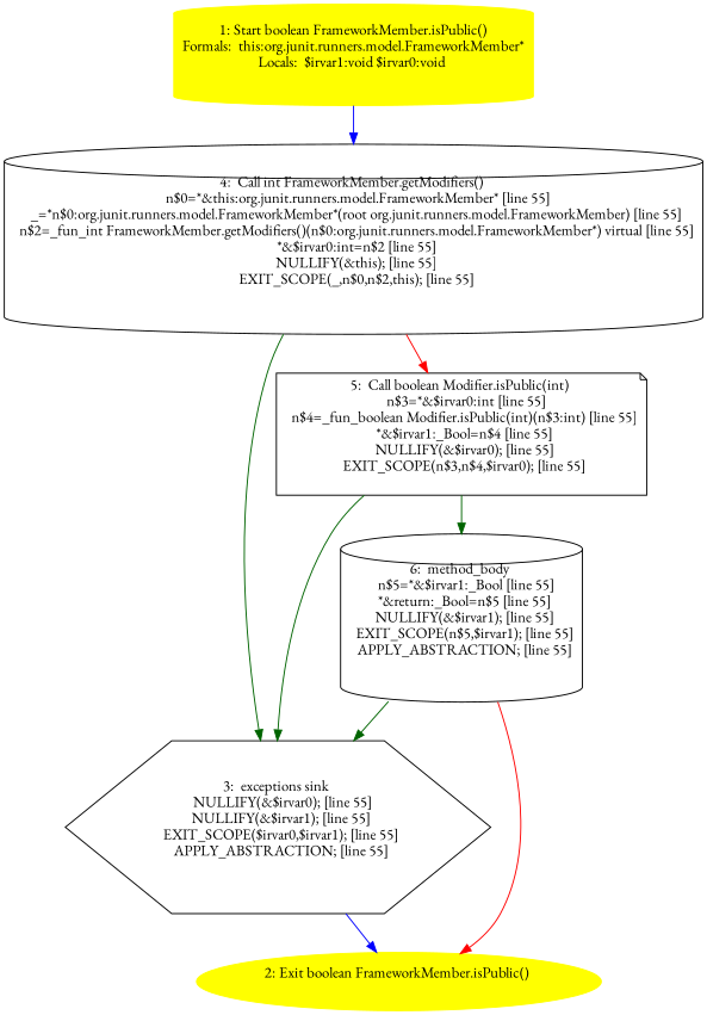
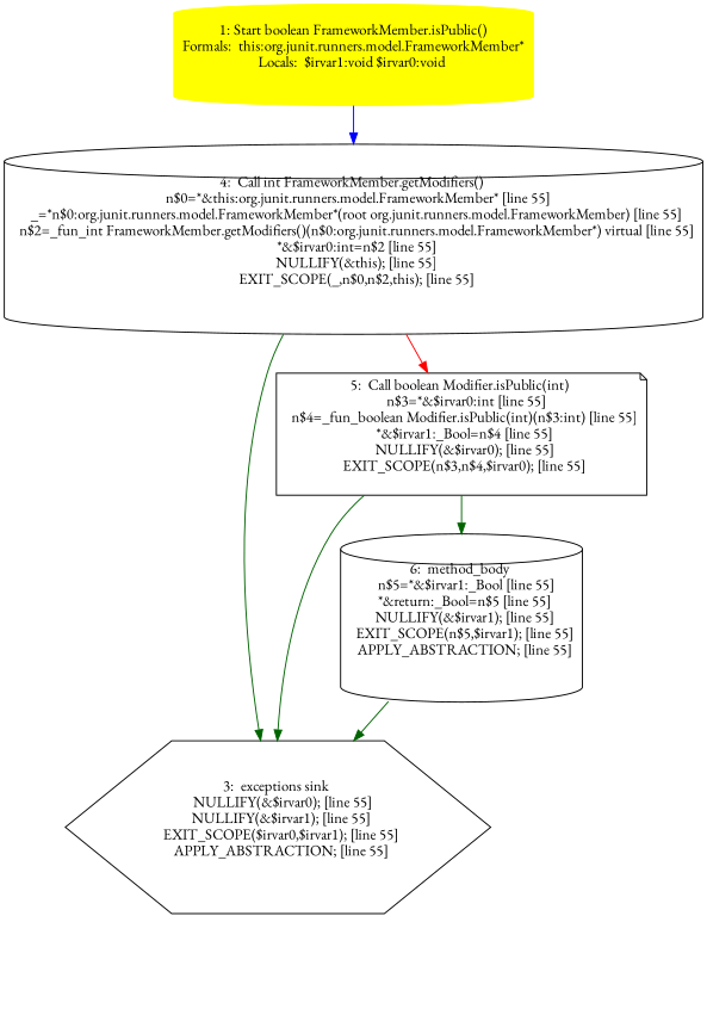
  digraph {
    fontname="EB Garamond"
    node [shape=cylinder fontname="EB Garamond"]
    edge [color=darkgreen fontname="EB Garamond"]
    n1 [color=yellow label="1: Start boolean FrameworkMember.isPublic()\nFormals:  this:org.junit.runners.model.FrameworkMember*\nLocals:  $irvar1:void $irvar0:void \n  " style=filled]
    n2 [label="4:  Call int FrameworkMember.getModifiers() \n   n$0=*&this:org.junit.runners.model.FrameworkMember* [line 55]\n  _=*n$0:org.junit.runners.model.FrameworkMember*(root org.junit.runners.model.FrameworkMember) [line 55]\n  n$2=_fun_int FrameworkMember.getModifiers()(n$0:org.junit.runners.model.FrameworkMember*) virtual [line 55]\n  *&$irvar0:int=n$2 [line 55]\n  NULLIFY(&this); [line 55]\n  EXIT_SCOPE(_,n$0,n$2,this); [line 55]\n "]
    n3 [label="3:  exceptions sink \n   NULLIFY(&$irvar0); [line 55]\n  NULLIFY(&$irvar1); [line 55]\n  EXIT_SCOPE($irvar0,$irvar1); [line 55]\n  APPLY_ABSTRACTION; [line 55]\n " shape=hexagon]
    n4 [label="5:  Call boolean Modifier.isPublic(int) \n   n$3=*&$irvar0:int [line 55]\n  n$4=_fun_boolean Modifier.isPublic(int)(n$3:int) [line 55]\n  *&$irvar1:_Bool=n$4 [line 55]\n  NULLIFY(&$irvar0); [line 55]\n  EXIT_SCOPE(n$3,n$4,$irvar0); [line 55]\n " shape=note]
-   n5 [color=yellow label="2: Exit boolean FrameworkMember.isPublic() \n  " style=filled shape=ellipse]
    n6 [label="6:  method_body \n   n$5=*&$irvar1:_Bool [line 55]\n  *&return:_Bool=n$5 [line 55]\n  NULLIFY(&$irvar1); [line 55]\n  EXIT_SCOPE(n$5,$irvar1); [line 55]\n  APPLY_ABSTRACTION; [line 55]\n "]
    n1 -> n2 [color=blue]
    n2 -> n3
    n2 -> n4 [color=red]
-   n3 -> n5 [color=blue]
    n4 -> n3
    n4 -> n6
    n6 -> n3
-   n6 -> n5 [color=red]
  }
